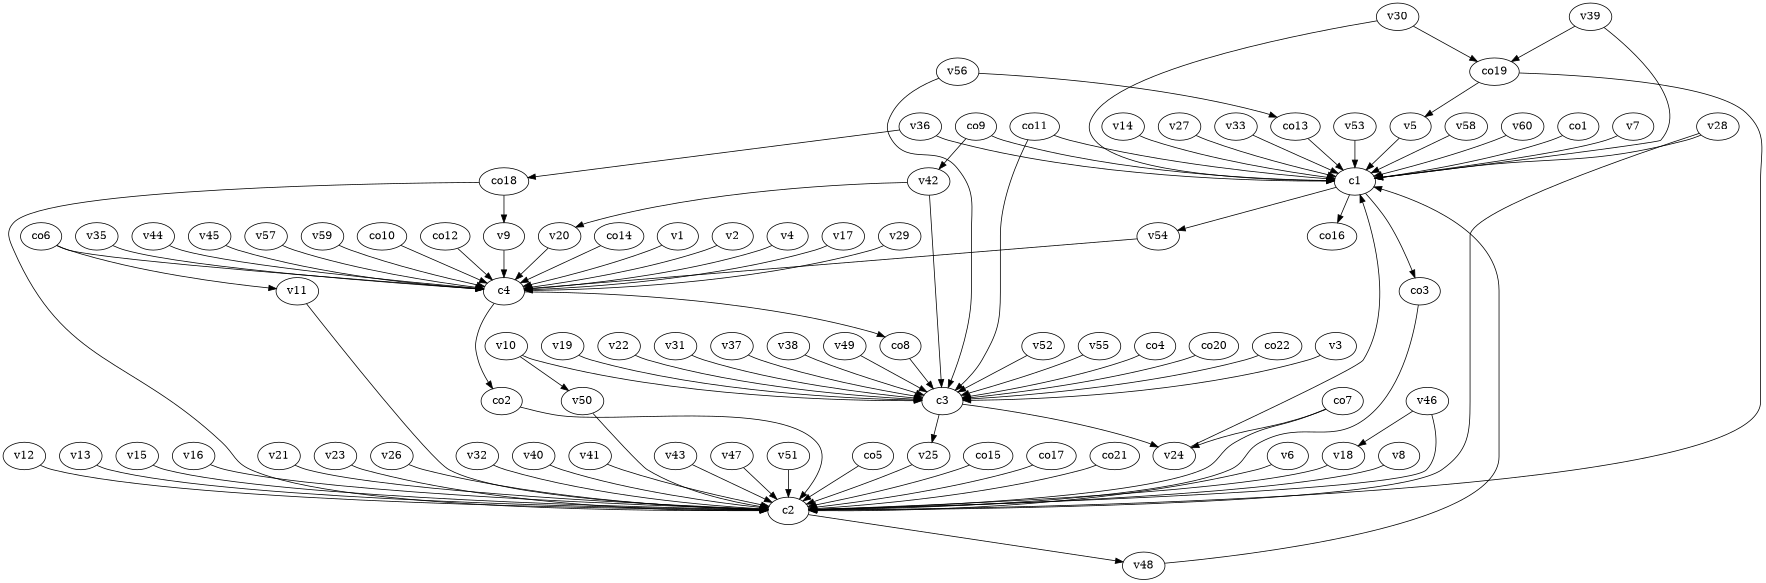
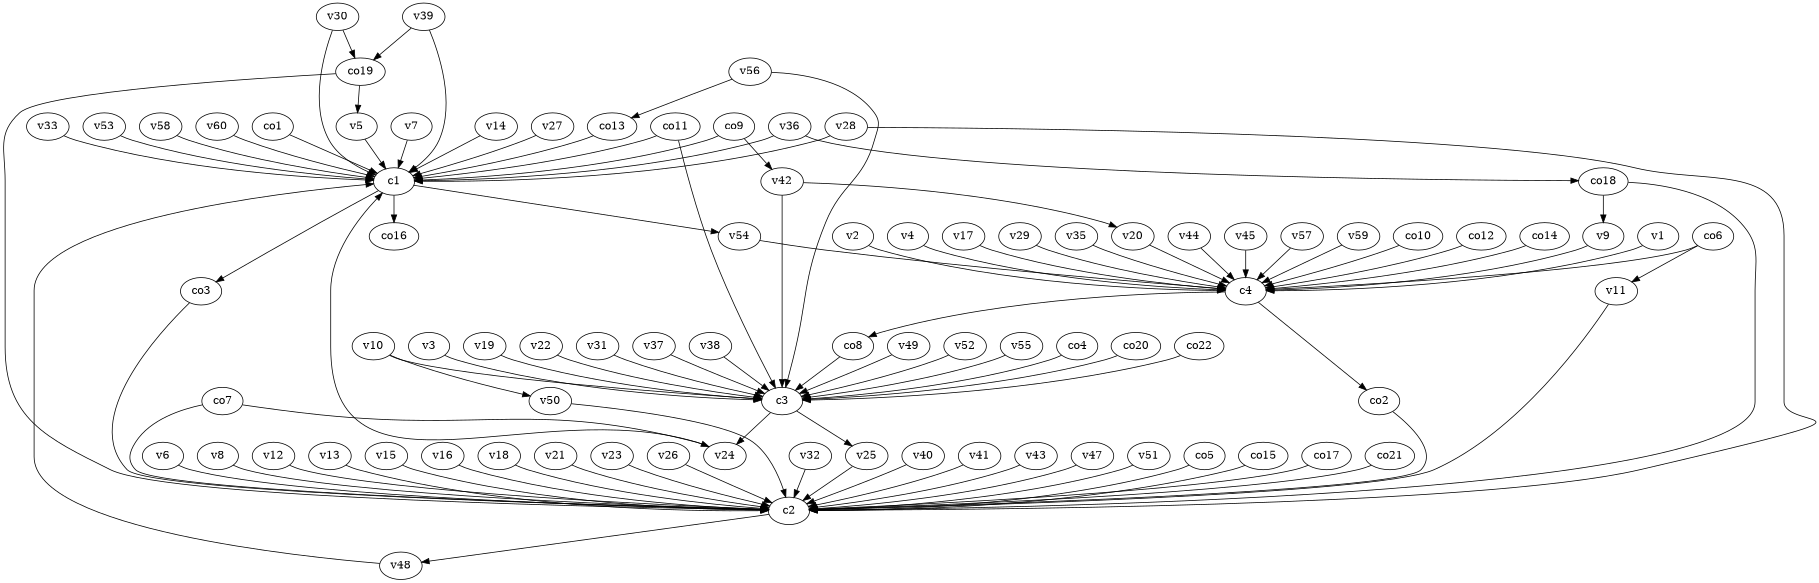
  strict digraph {
    edge [weight=1]
    c1
    v54
    co3
    co16
    c4
    c2
    v48
    c3
    v24
    v25
    co2
    co8
    v1
    v2
    v3
    v4
    v5
    v6
    v7
    v8
    v9
    v10
    v50
    v11
    v12
    v13
    v14
    v15
    v16
    v17
    v18
    v19
    v20
    v21
    v22
    v23
    v26
    v27
    v28
    v29
    v30
    co19
    v31
    v32
    v33
    v35
    v36
    co18
    v37
    v38
    v39
    v40
    v41
    v42
    v43
    v44
    v45
-   v46
    v47
    v49
    v51
    v52
    v53
    v55
    v56
    co13
    v57
    v58
    v59
    v60
    co1
    co4
    co5
    co6
    co7
    co9
    co10
    co11
    co12
    co14
    co15
    co17
    co20
    co21
    co22
    c1 -> v54
    c1 -> co3
    c1 -> co16
    v54 -> c4
    co3 -> c2
    c4 -> co2
    c4 -> co8
    c2 -> v48
    v48 -> c1
    c3 -> v24
    c3 -> v25
    v24 -> c1
    v25 -> c2
    co2 -> c2
    co8 -> c3
    v1 -> c4
    v2 -> c4
    v3 -> c3
    v4 -> c4
    v5 -> c1
    v6 -> c2
    v7 -> c1
    v8 -> c2
    v9 -> c4
    v10 -> c3
    v10 -> v50
    v50 -> c2
    v11 -> c2
    v12 -> c2
    v13 -> c2
    v14 -> c1
    v15 -> c2
    v16 -> c2
    v17 -> c4
    v18 -> c2
    v19 -> c3
    v20 -> c4
    v21 -> c2
    v22 -> c3
    v23 -> c2
    v26 -> c2
    v27 -> c1
    v28 -> c1
    v28 -> c2
    v29 -> c4
    v30 -> c1
    v30 -> co19
    co19 -> c2
    co19 -> v5
    v31 -> c3
    v32 -> c2
    v33 -> c1
    v35 -> c4
    v36 -> c1
    v36 -> co18
    co18 -> c2
    co18 -> v9
    v37 -> c3
    v38 -> c3
    v39 -> c1
    v39 -> co19
    v40 -> c2
    v41 -> c2
    v42 -> c3
    v42 -> v20
    v43 -> c2
    v44 -> c4
    v45 -> c4
-   v46 -> c2
-   v46 -> v18
    v47 -> c2
    v49 -> c3
    v51 -> c2
    v52 -> c3
    v53 -> c1
    v55 -> c3
    v56 -> c3
    v56 -> co13
    co13 -> c1
    v57 -> c4
    v58 -> c1
    v59 -> c4
    v60 -> c1
    co1 -> c1
    co4 -> c3
    co5 -> c2
    co6 -> c4
    co6 -> v11
    co7 -> c2
    co7 -> v24
    co9 -> c1
    co9 -> v42
    co10 -> c4
    co11 -> c1
    co11 -> c3
    co12 -> c4
    co14 -> c4
    co15 -> c2
    co17 -> c2
    co20 -> c3
    co21 -> c2
    co22 -> c3
  }
